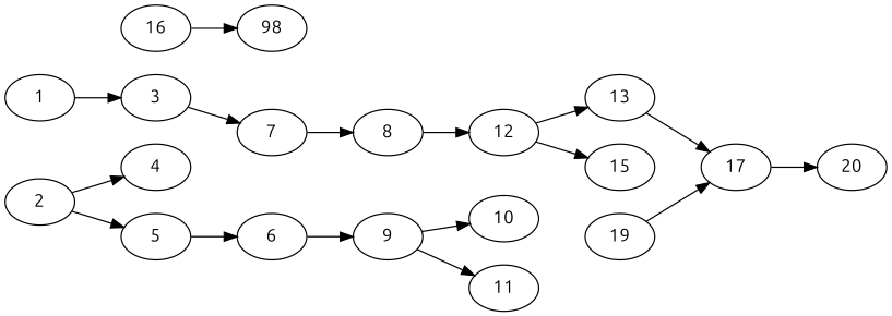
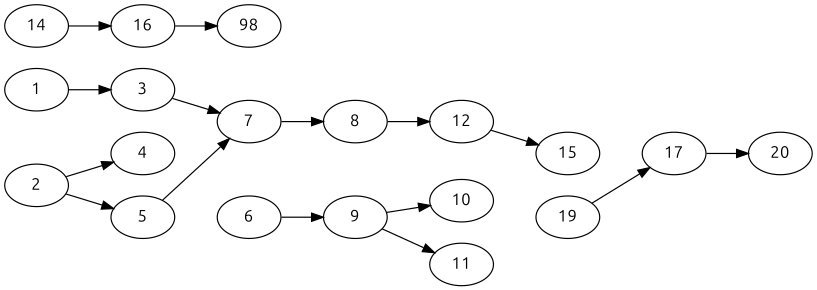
  digraph {
    fontname=Ubuntu
    rankdir=LR
    node [alpha=0.12 fontname=Ubuntu]
    edge [fontname=Ubuntu]
    1 [expect_size=686780915765005056]
    3 [alpha=0.05 expect_size=196404933037859536896]
    7 [alpha=0.02 expect_size=937787233405967]
    8 [alpha=0.11 expect_size=101214548021580136448]
    2 [alpha=0.03 expect_size=120771946147680]
    4 [alpha=0.19 expect_size=182102414173759602688]
    5 [alpha=0.14 expect_size=62887075727776160]
    6 [alpha=0.01 expect_size=81201214098373607424]
    9 [alpha=0.15 expect_size=124393964885724102656]
    12 [alpha=0.03 expect_size=75922801170827008]
    10 [expect_size=6168019149516492]
    11 [alpha=0.13 expect_size=7822095616729378]
-   13 [alpha=0.16 expect_size=1095507532616321]
    15 [alpha=0.13 expect_size=292024483016305803264]
    17 [alpha=0.02 expect_size=1617770340169695]
+   14 [alpha=0.01 expect_size=245660991301013984]
    16 [alpha=0.16 expect_size=19831692349024952]
    n18 [alpha=0.14 expect_size=6975455081190975 label=98]
    20 [alpha=0.18 expect_size=9783756367509528]
    19 [expect_size=538119135685859392]
    1 -> 3
    3 -> 7
    7 -> 8
    8 -> 12
    2 -> 4
    2 -> 5
-   5 -> 6
+   5 -> 7
    6 -> 9
    9 -> 10
    9 -> 11
-   12 -> 13
    12 -> 15
-   13 -> 17
    17 -> 20
+   14 -> 16
    16 -> n18
    19 -> 17
  }
